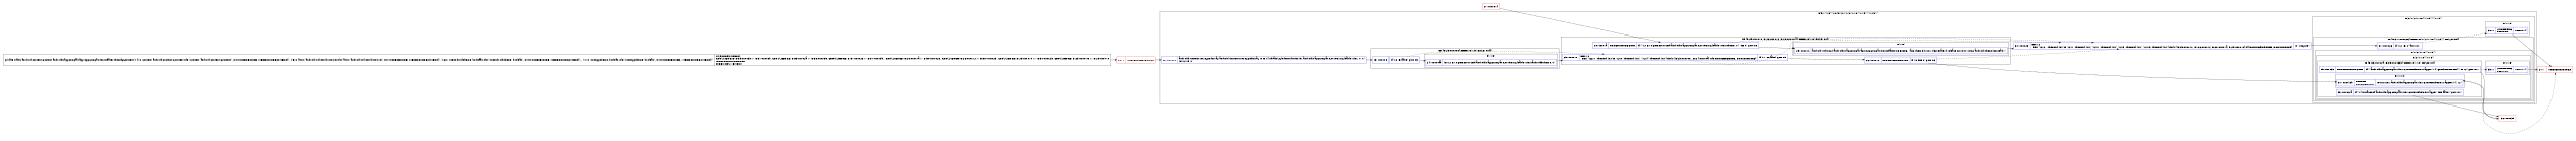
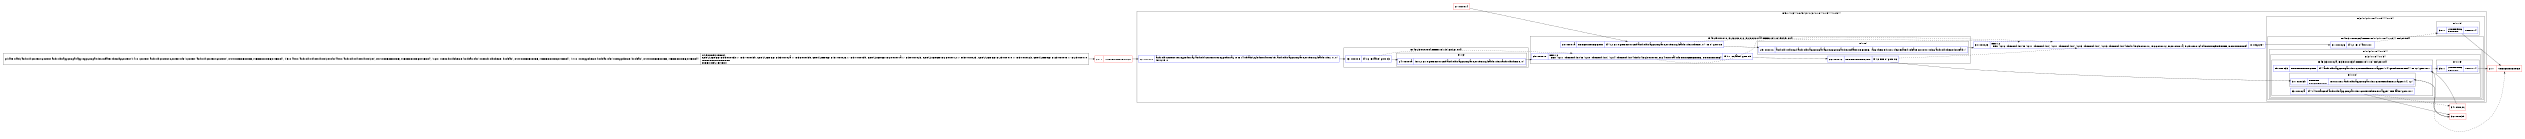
  digraph {
    rankdir=LR
    node [color=blue shape=record]
    n1 [label="{24\:\ 0x000a|int r2 = r0.getResourceId(androidx.appcompat.C0019R.styleable.View_android_theme, 0)\l}"]
    n2 [label="{23\:\ 0x0008|if (r6 != false) goto L3\l}"]
    n3 [label="{29\:\ 0x001c|android.util.Log.i(androidx.appcompat.app.AppCompatViewInflater.LOG_TAG, \"app:theme is now deprecated. Please move to using android:theme instead.\")\l}"]
    n4 [label="{25\:\ 0x0010|PHI: r2 \l  PHI: (r2v1 'themeId' int) = (r2v0 'themeId' int), (r2v4 'themeId' int) binds: [B:23:0x0008, B:24:0x000a] A[DONT_GENERATE, DONT_INLINE]\l|if (r7 != false) goto L5\l}"]
    n5 [label="{26\:\ 0x0012|ADDED_TO_REGION\l|if (r2 == 0) goto L6\l}"]
    n6 [label="{28\:\ 0x001a|ADDED_TO_REGION\l|if ((r2 = r0.getResourceId(androidx.appcompat.C0019R.styleable.View_theme, 0)) != 0) goto L8\l}"]
    n7 [label="{37\:\ 0x003b|RETURN\lORIG_RETURN\l|return new androidx.appcompat.view.ContextThemeWrapper(r4, r2)\l}"]
    n8 [label="{33\:\ 0x002a|if ((r4 instanceof androidx.appcompat.view.ContextThemeWrapper) == false) goto L17\l}"]
    n9 [label="{35\:\ 0x0033|ADDED_TO_REGION\l|if (((androidx.appcompat.view.ContextThemeWrapper) r4).getThemeResId() != r2) goto L17\l}"]
    n10 [label="{39\:\ ?|SYNTHETIC\lRETURN\l|return r4\l}"]
    n11 [label="{31\:\ 0x0026|if (r2 != 0) attrs L11\l}"]
    n12 [label="{38\:\ ?|SYNTHETIC\lRETURN\l|return r4\l}"]
    n13 [label="{22\:\ 0x0000|android.content.res.TypedArray android.content.res.TypedArray r0 = r4.obtainStyledAttributes(r5, androidx.appcompat.C0019R.styleable.View, 0, 0)\lint r2 = 0\l}"]
    n14 [label="{30\:\ 0x0023|PHI: r2 \l  PHI: (r2v2 'themeId' int) = (r2v1 'themeId' int), (r2v1 'themeId' int), (r2v3 'themeId' int), (r2v3 'themeId' int) binds: [B:25:0x0010, B:26:0x0012, B:28:0x001a, B:29:0x001c] A[DONT_GENERATE, DONT_INLINE]\l|r0.recycle()\l}"]
    n15 [color=red label="{21\:\ ?|MTH_EXIT_BLOCK\l}"]
+   n16 [color=red label="{34\:\ 0x002c}"]
    n17 [color=red label="{36\:\ 0x0035}"]
    n18 [color=red label="{27\:\ 0x0014}"]
    n19 [color=red label="{20\:\ ?|MTH_ENTER_BLOCK\l}"]
    n20 [label="{private static android.content.Context androidx.appcompat.app.AppCompatViewInflater.themifyContext((r4v0 'context' android.content.Context A[D('context' android.content.Context), IMMUTABLE_TYPE, METHOD_ARGUMENT]), (r5v0 'attrs' android.util.AttributeSet A[D('attrs' android.util.AttributeSet), IMMUTABLE_TYPE, METHOD_ARGUMENT]), (r6v0 'useAndroidTheme' boolean A[D('useAndroidTheme' boolean), IMMUTABLE_TYPE, METHOD_ARGUMENT]), (r7v0 'useAppTheme' boolean A[D('useAppTheme' boolean), IMMUTABLE_TYPE, METHOD_ARGUMENT]))  | USE_LINES_HINTS\lCROSS_EDGE: B:35:0x0033 \-\> B:37:0x003b, CROSS_EDGE: B:33:0x002a \-\> B:36:0x0035, CROSS_EDGE: B:31:0x0026 \-\> B:37:0x003b, CROSS_EDGE: B:28:0x001a \-\> B:30:0x0023, CROSS_EDGE: B:26:0x0012 \-\> B:30:0x0023, CROSS_EDGE: B:25:0x0010 \-\> B:30:0x0023, CROSS_EDGE: B:23:0x0008 \-\> B:25:0x0010\lINLINE_NOT_NEEDED\lTYPE_VARS: EMPTY\l}" color=""]
    subgraph cluster_1 {
      label="R(5:1|(1:3)|(1:8)|9|(2:(1:(2:(1:18)|(1:15)))|(1:19)))"
      n13
      n14
      subgraph cluster_2 {
        label="IF [B:23:0x0008] THEN: R(1:3) ELSE: null"
        n2
        subgraph cluster_3 {
          label="R(1:3)"
          n1
        }
      }
      subgraph cluster_4 {
        label="IF [B:25:0x0010, B:26:0x0012, B:28:0x001a] THEN: R(1:8) ELSE: null"
        n4
        n5
        n6
        subgraph cluster_5 {
          label="R(1:8)"
          n3
        }
      }
      subgraph cluster_6 {
        label="R(2:(1:(2:(1:18)|(1:15)))|(1:19))"
        subgraph cluster_7 {
          label="IF [B:31:0x0026] THEN: R(1:(2:(1:18)|(1:15))) ELSE: null"
          n11
          subgraph cluster_8 {
            label="R(1:(2:(1:18)|(1:15)))"
            subgraph cluster_9 {
              label="R(2:(1:18)|(1:15))"
              subgraph cluster_10 {
                label="IF [B:33:0x002a, B:35:0x0033] THEN: R(1:18) ELSE: null"
                n8
                n9
                subgraph cluster_11 {
                  label="R(1:18)"
                  n7
                }
              }
              subgraph cluster_12 {
                label="R(1:15)"
                n10
              }
            }
          }
        }
        subgraph cluster_13 {
          label="R(1:19)"
          n12
        }
      }
    }
    n1 -> n4
    n2 -> n1
    n2 -> n4 [style=dashed]
    n3 -> n14
    n4 -> n5
    n4 -> n14 [style=dashed]
    n5 -> n7
    n5 -> n14 [style=dashed]
    n6 -> n3
    n6 -> n14 [style=dashed]
    n7 -> n15 [style=dashed]
+   n8 -> n16 [style=dashed]
    n8 -> n17
    n9 -> n10 [style=dashed]
    n9 -> n17
    n10 -> n15
    n11 -> n12 [style=dashed]
    n12 -> n15
    n13 -> n2
    n14 -> n11
+   n16 -> n9
    n17 -> n7
    n18 -> n6
    n19 -> n13
    n20 -> n19
  }
